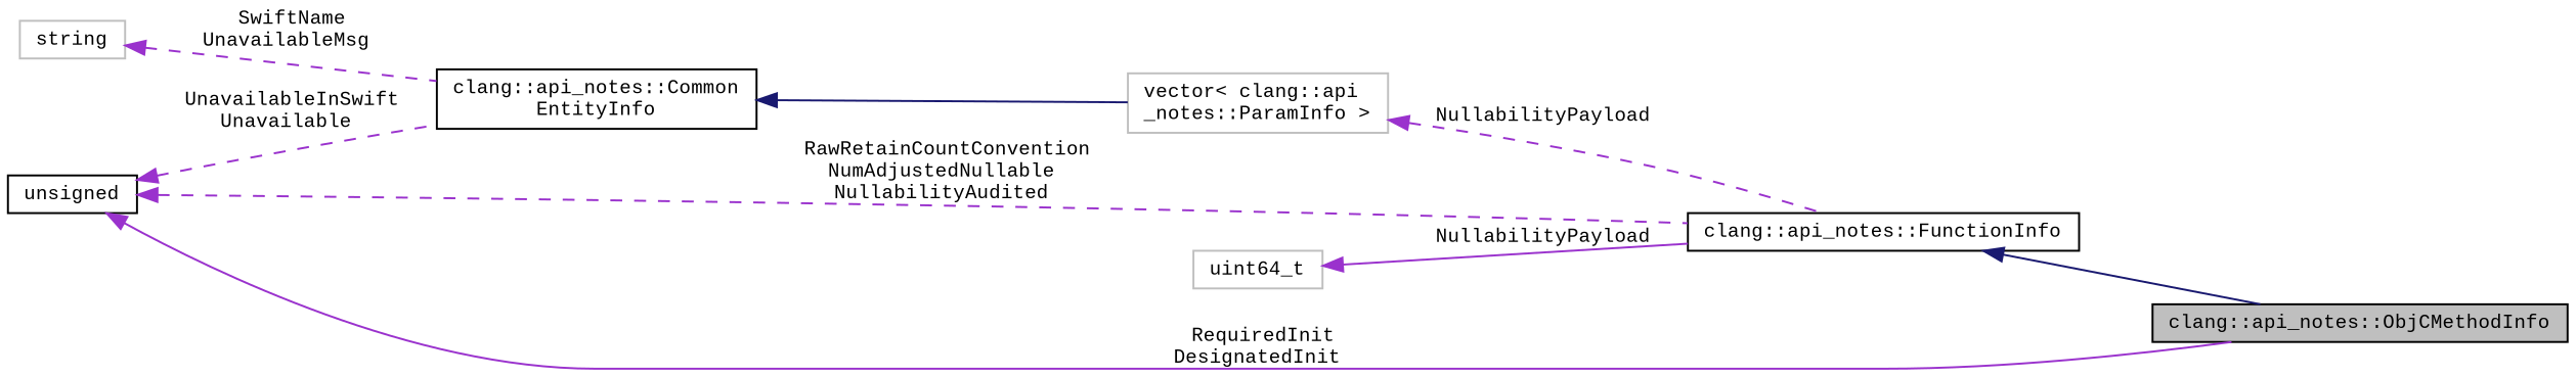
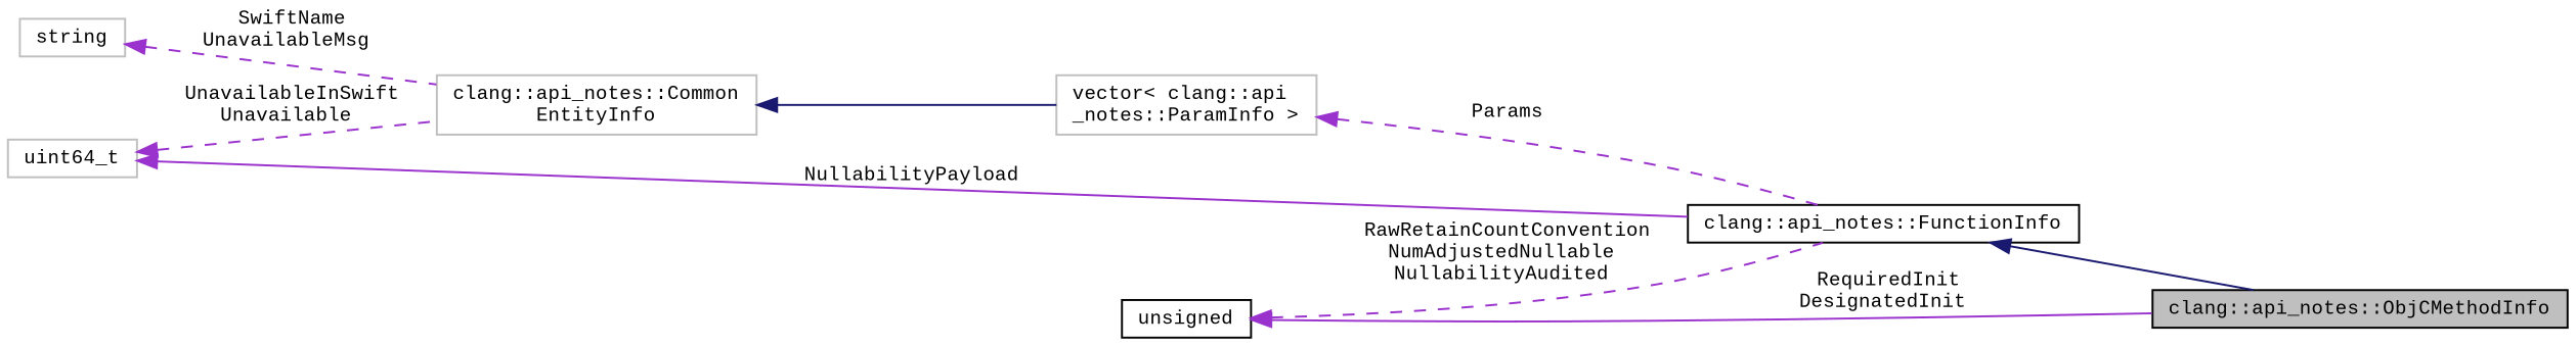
  digraph {
    fontname="Liberation Mono"
    rankdir=LR
    node [color=black fontname="Liberation Mono" fontsize=10 shape=record]
    edge [color=darkorchid3 dir=back fontname="Liberation Mono" fontsize=10 labelfontname=Helvetica labelfontsize=10 style=solid]
    n1 [fillcolor=grey75 fontcolor=black height=0.2 label="clang::api_notes::ObjCMethodInfo" style=filled width=0.4]
    n2 [height=0.2 label="clang::api_notes::FunctionInfo" width=0.4]
-   n3 [height=0.2 label="clang::api_notes::Common\lEntityInfo" width=0.4]
+   n3 [color=grey75 height=0.2 label="clang::api_notes::Common\lEntityInfo" width=0.4]
    n4 [color=grey75 height=0.2 label="vector\< clang::api\l_notes::ParamInfo \>" width=0.4]
    n5 [color=grey75 height=0.2 label=string width=0.4]
    n6 [height=0.2 label=unsigned width=0.4]
    n7 [color=grey75 height=0.2 label=uint64_t width=0.4]
    n2 -> n1 [color=midnightblue]
    n3 -> n4 [color=midnightblue]
-   n4 -> n2 [label=" NullabilityPayload" style=dashed]
+   n4 -> n2 [label=" Params" style=dashed]
    n5 -> n3 [label=" SwiftName\nUnavailableMsg" style=dashed]
    n6 -> n1 [label=" RequiredInit\nDesignatedInit"]
    n6 -> n2 [label=" RawRetainCountConvention\nNumAdjustedNullable\nNullabilityAudited" style=dashed]
-   n6 -> n3 [label=" UnavailableInSwift\nUnavailable" style=dashed]
+   n7 -> n3 [label=" UnavailableInSwift\nUnavailable" style=dashed]
    n7 -> n2 [label=" NullabilityPayload"]
  }
